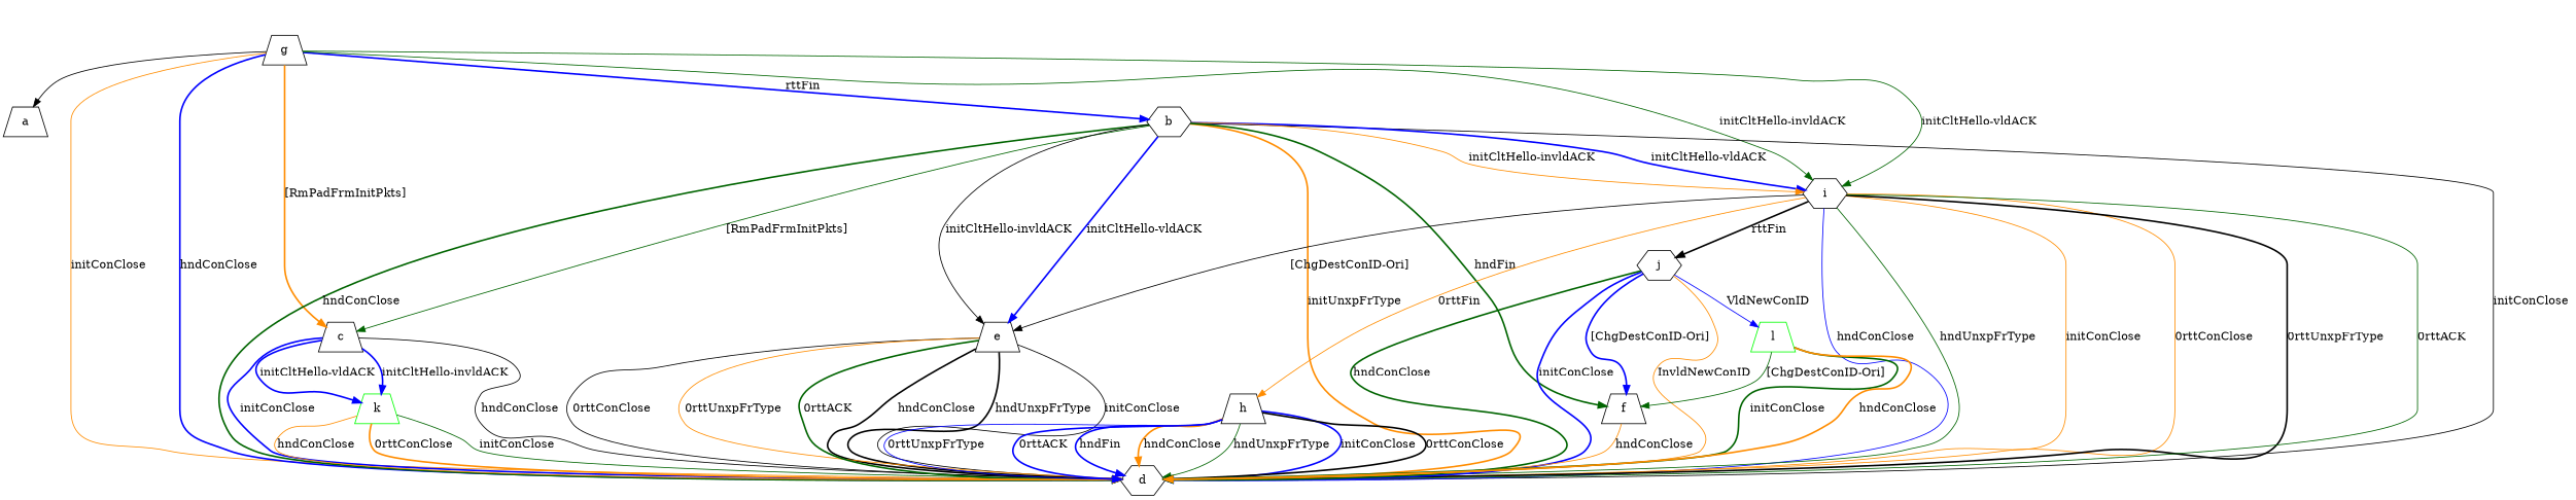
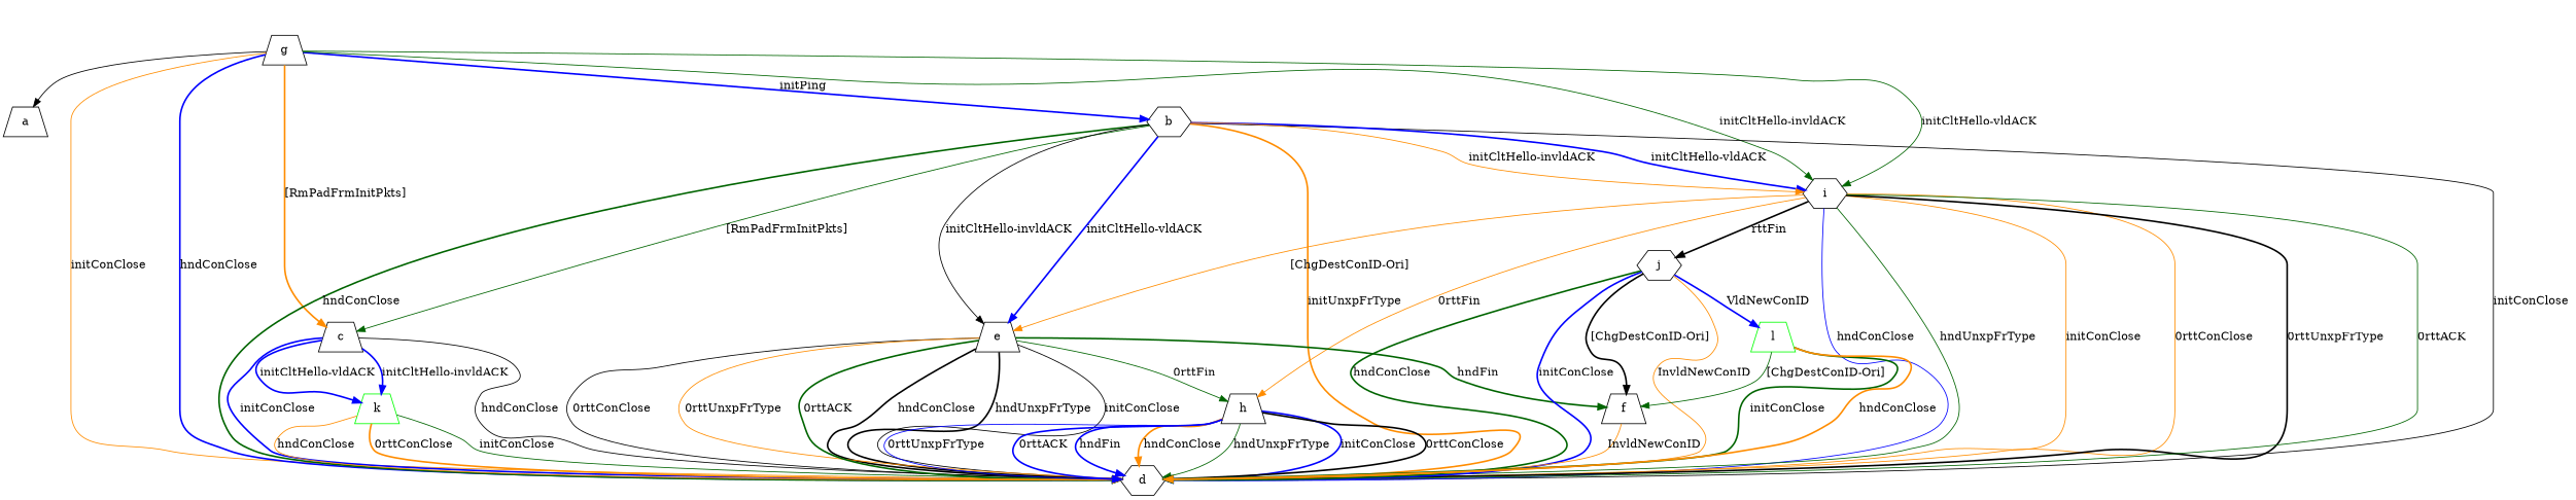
  digraph {
    node [shape=trapezium]
    edge [color=darkorange style=solid]
    g
    a
    b [shape=hexagon]
    c
    d [shape=hexagon]
    i [shape=hexagon]
    e
    k [color=green]
    h
    j [shape=hexagon]
    f
    l [color=green]
    g -> a [color=black]
-   g -> b [color=blue label="rttFin " style=bold]
+   g -> b [color=blue label="initPing " style=bold]
    g -> c [label="[RmPadFrmInitPkts] " style=bold]
    g -> d [label="initConClose "]
    g -> d [color=blue label="hndConClose " style=bold]
    g -> i [color=darkgreen label="initCltHello-vldACK "]
    g -> i [color=darkgreen label="initCltHello-invldACK "]
    b -> c [color=darkgreen label="[RmPadFrmInitPkts] "]
    b -> d [color=black label="initConClose "]
    b -> d [color=darkgreen label="hndConClose " style=bold]
    b -> d [label="initUnxpFrType " style=bold]
    b -> i [color=blue label="initCltHello-vldACK " style=bold]
    b -> i [label="initCltHello-invldACK "]
    b -> e [color=blue label="initCltHello-vldACK " style=bold]
    b -> e [color=black label="initCltHello-invldACK "]
    c -> d [color=blue label="initConClose " style=bold]
    c -> d [color=black label="hndConClose "]
    c -> k [color=blue label="initCltHello-vldACK " style=bold]
    c -> k [color=blue label="initCltHello-invldACK " style=bold]
    i -> d [color=blue label="hndConClose "]
    i -> d [color=darkgreen label="hndUnxpFrType "]
    i -> d [label="initConClose "]
    i -> d [label="0rttConClose "]
    i -> d [color=black label="0rttUnxpFrType " style=bold]
    i -> d [color=darkgreen label="0rttACK "]
-   i -> e [color=black label="[ChgDestConID-Ori] "]
+   i -> e [label="[ChgDestConID-Ori] "]
    i -> h [label="0rttFin "]
    i -> j [color=black label="rttFin " style=bold]
    e -> d [color=black label="hndConClose " style=bold]
    e -> d [color=black label="hndUnxpFrType " style=bold]
    e -> d [color=black label="initConClose "]
    e -> d [color=black label="0rttConClose "]
    e -> d [label="0rttUnxpFrType "]
    e -> d [color=darkgreen label="0rttACK " style=bold]
-   b -> f [color=darkgreen label="hndFin " style=bold]
+   e -> h [color=darkgreen label="0rttFin "]
+   e -> f [color=darkgreen label="hndFin " style=bold]
    k -> d [color=darkgreen label="initConClose "]
    k -> d [label="hndConClose "]
    k -> d [label="0rttConClose " style=bold]
    h -> d [color=blue label="hndFin " style=bold]
    h -> d [label="hndConClose " style=bold]
    h -> d [color=darkgreen label="hndUnxpFrType "]
    h -> d [color=blue label="initConClose " style=bold]
    h -> d [color=black label="0rttConClose " style=bold]
    h -> d [color=blue label="0rttUnxpFrType "]
    h -> d [color=blue label="0rttACK " style=bold]
    j -> d [color=blue label="initConClose " style=bold]
    j -> d [color=darkgreen label="hndConClose " style=bold]
    j -> d [label="InvldNewConID "]
-   j -> f [color=blue label="[ChgDestConID-Ori] " style=bold]
-   j -> l [color=blue label="VldNewConID "]
-   f -> d [label="hndConClose "]
+   j -> f [color=black label="[ChgDestConID-Ori] " style=bold]
+   j -> l [color=blue label="VldNewConID " style=bold]
+   f -> d [label="InvldNewConID "]
    l -> d [color=darkgreen label="initConClose " style=bold]
    l -> d [label="hndConClose " style=bold]
    l -> f [color=darkgreen label="[ChgDestConID-Ori] "]
  }
